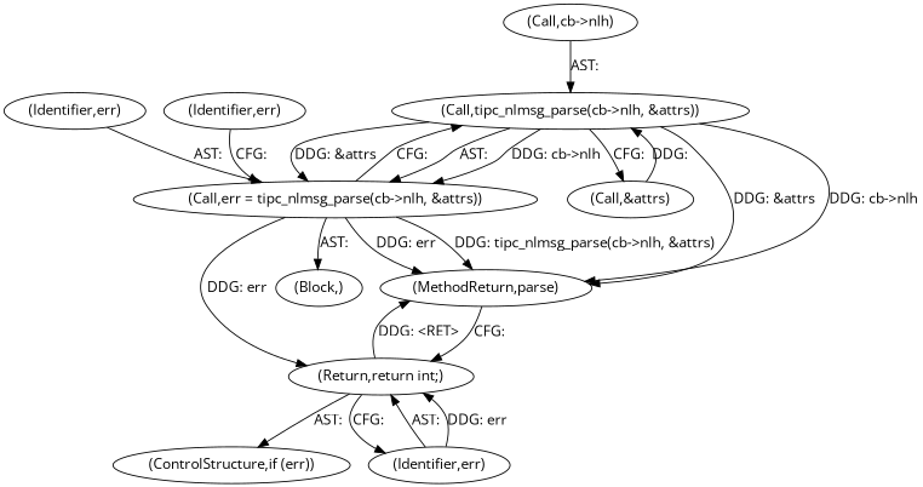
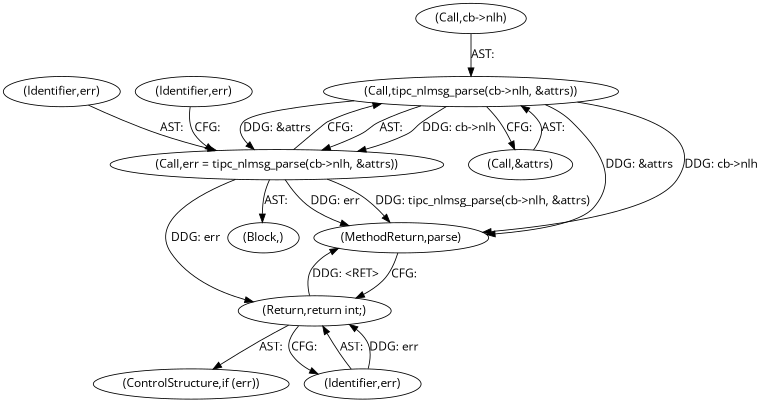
  digraph {
    fontname="Open Sans"
    node [fontname="Open Sans"]
    edge [fontname="Open Sans"]
    n1 [label="(Call,tipc_nlmsg_parse(cb->nlh, &attrs))"]
    n2 [label="(Call,err = tipc_nlmsg_parse(cb->nlh, &attrs))"]
    n3 [label="(Call,&attrs)"]
    n4 [label="(MethodReturn,parse)"]
    n5 [label="(Return,return int;)"]
    n6 [label="(Block,)"]
    n7 [label="(ControlStructure,if (err))"]
    n8 [label="(Identifier,err)"]
    n9 [label="(Identifier,err)"]
    n10 [label="(Identifier,err)"]
    n11 [label="(Call,cb->nlh)"]
    n1 -> n2 [label="AST: "]
    n1 -> n2 [label="DDG: cb->nlh"]
    n1 -> n2 [label="DDG: &attrs"]
    n1 -> n3 [label="CFG: "]
    n1 -> n4 [label="DDG: &attrs"]
    n1 -> n4 [label="DDG: cb->nlh"]
    n2 -> n1 [label="CFG: "]
    n2 -> n4 [label="DDG: err"]
    n2 -> n4 [label="DDG: tipc_nlmsg_parse(cb->nlh, &attrs)"]
    n2 -> n5 [label="DDG: err"]
    n2 -> n6 [label="AST: "]
-   n3 -> n1 [label="DDG: "]
+   n3 -> n1 [label="AST: "]
    n4 -> n5 [label="CFG: "]
    n5 -> n4 [label="DDG: <RET>"]
    n5 -> n7 [label="AST: "]
    n5 -> n8 [label="CFG: "]
    n8 -> n5 [label="AST: "]
    n8 -> n5 [label="DDG: err"]
    n9 -> n2 [label="AST: "]
    n10 -> n2 [label="CFG: "]
    n11 -> n1 [label="AST: "]
  }
